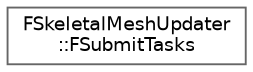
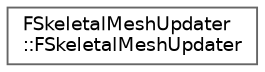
  digraph {
    rankdir=LR
-   n1 [color=grey40 fillcolor=white fontname=Helvetica fontsize=10 height=0.2 label="FSkeletalMeshUpdater\l::FSubmitTasks" shape=box style=filled width=0.4]
+   n1 [color=grey40 fillcolor=white fontname=Helvetica fontsize=10 height=0.2 label="FSkeletalMeshUpdater\l::FSkeletalMeshUpdater" shape=box style=filled width=0.4]
  }
